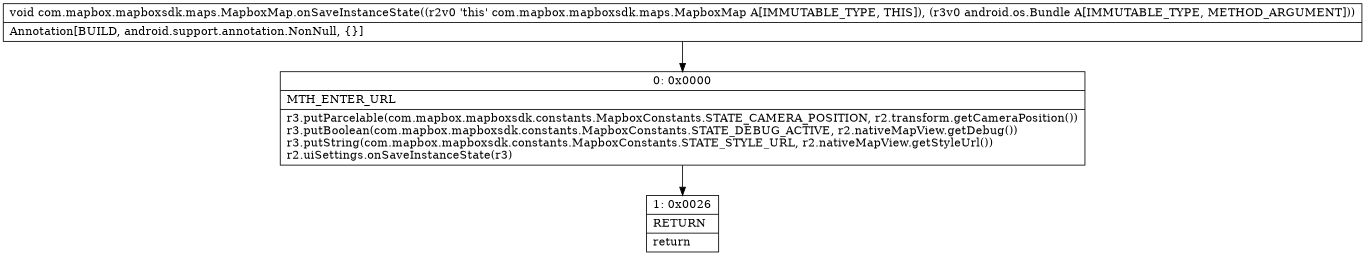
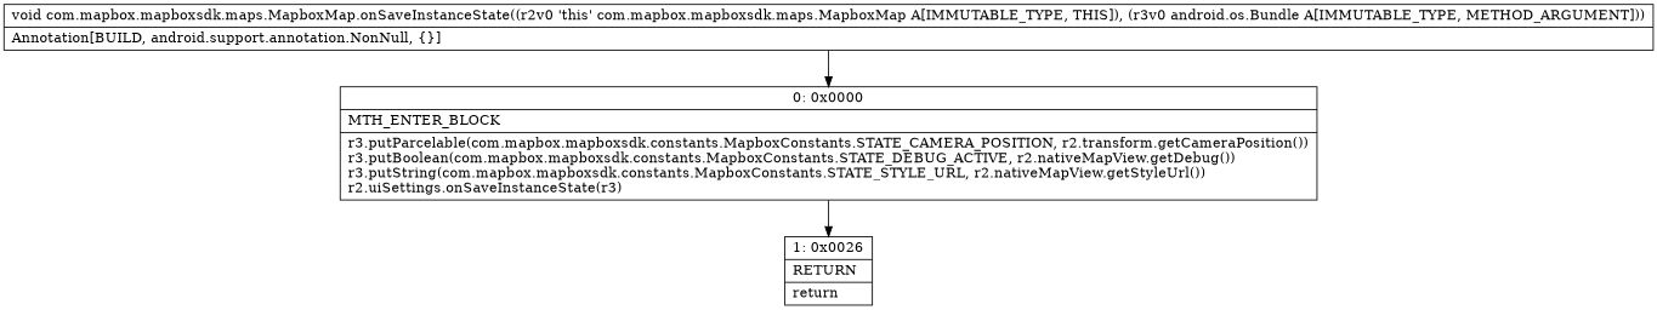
  digraph {
    node [shape=record]
-   n1 [label="{0\:\ 0x0000|MTH_ENTER_URL\l|r3.putParcelable(com.mapbox.mapboxsdk.constants.MapboxConstants.STATE_CAMERA_POSITION, r2.transform.getCameraPosition())\lr3.putBoolean(com.mapbox.mapboxsdk.constants.MapboxConstants.STATE_DEBUG_ACTIVE, r2.nativeMapView.getDebug())\lr3.putString(com.mapbox.mapboxsdk.constants.MapboxConstants.STATE_STYLE_URL, r2.nativeMapView.getStyleUrl())\lr2.uiSettings.onSaveInstanceState(r3)\l}"]
+   n1 [label="{0\:\ 0x0000|MTH_ENTER_BLOCK\l|r3.putParcelable(com.mapbox.mapboxsdk.constants.MapboxConstants.STATE_CAMERA_POSITION, r2.transform.getCameraPosition())\lr3.putBoolean(com.mapbox.mapboxsdk.constants.MapboxConstants.STATE_DEBUG_ACTIVE, r2.nativeMapView.getDebug())\lr3.putString(com.mapbox.mapboxsdk.constants.MapboxConstants.STATE_STYLE_URL, r2.nativeMapView.getStyleUrl())\lr2.uiSettings.onSaveInstanceState(r3)\l}"]
    n2 [label="{1\:\ 0x0026|RETURN\l|return\l}"]
    n3 [label="{void com.mapbox.mapboxsdk.maps.MapboxMap.onSaveInstanceState((r2v0 'this' com.mapbox.mapboxsdk.maps.MapboxMap A[IMMUTABLE_TYPE, THIS]), (r3v0 android.os.Bundle A[IMMUTABLE_TYPE, METHOD_ARGUMENT]))  | Annotation[BUILD, android.support.annotation.NonNull, \{\}]\l}"]
    n1 -> n2
    n3 -> n1
  }
